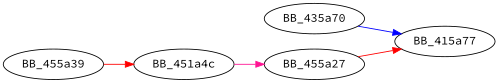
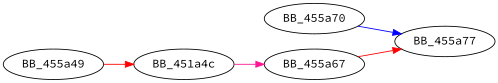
  digraph {
    fontname="Source Code Pro"
    rankdir=LR
    node [fontname="Source Code Pro"]
    edge [color=red fontname="Source Code Pro"]
    n1 [label=BB_451a4c]
-   BB_455a39
-   BB_455a67 [label=BB_455a27]
-   BB_455a77 [label=BB_415a77]
-   BB_455a70 [label=BB_435a70]
+   BB_455a39 [label=BB_455a49]
+   BB_455a67
+   BB_455a77
+   BB_455a70
    n1 -> BB_455a67 [color=deeppink]
    BB_455a39 -> n1
    BB_455a67 -> BB_455a77
    BB_455a70 -> BB_455a77 [color=blue]
  }
